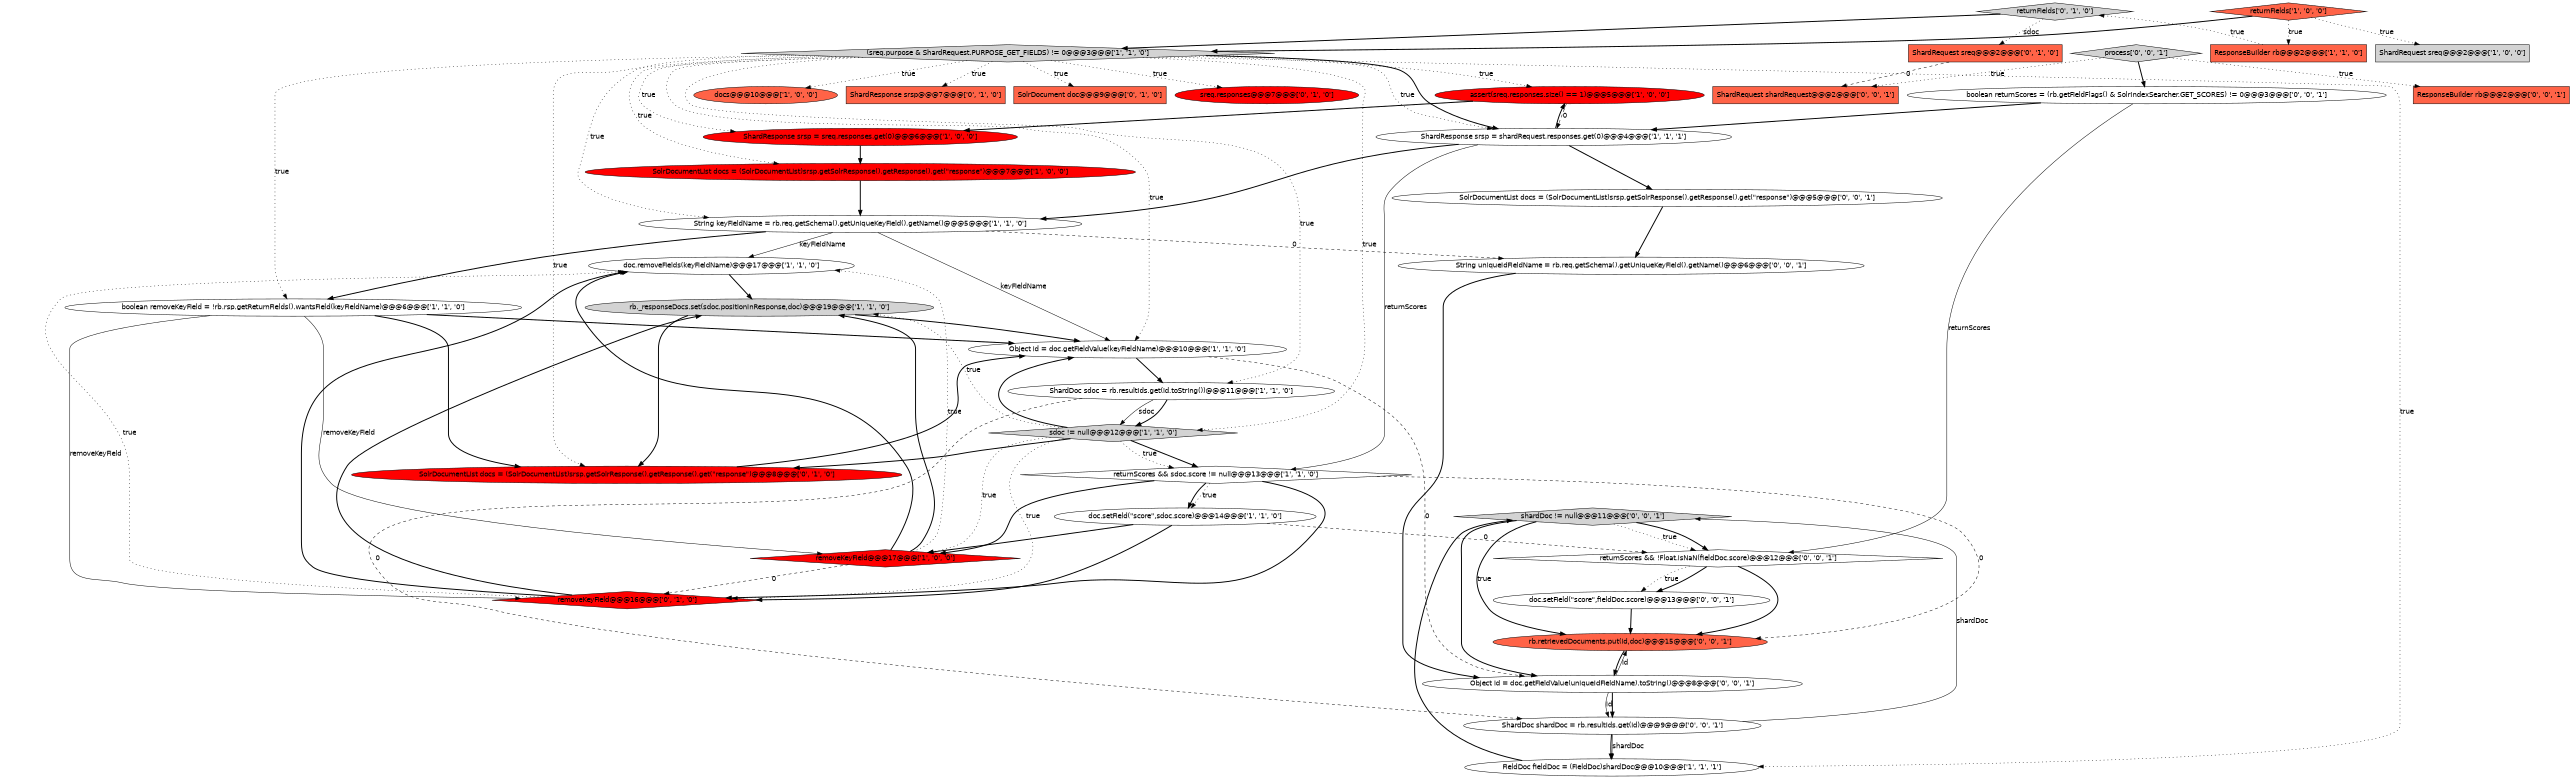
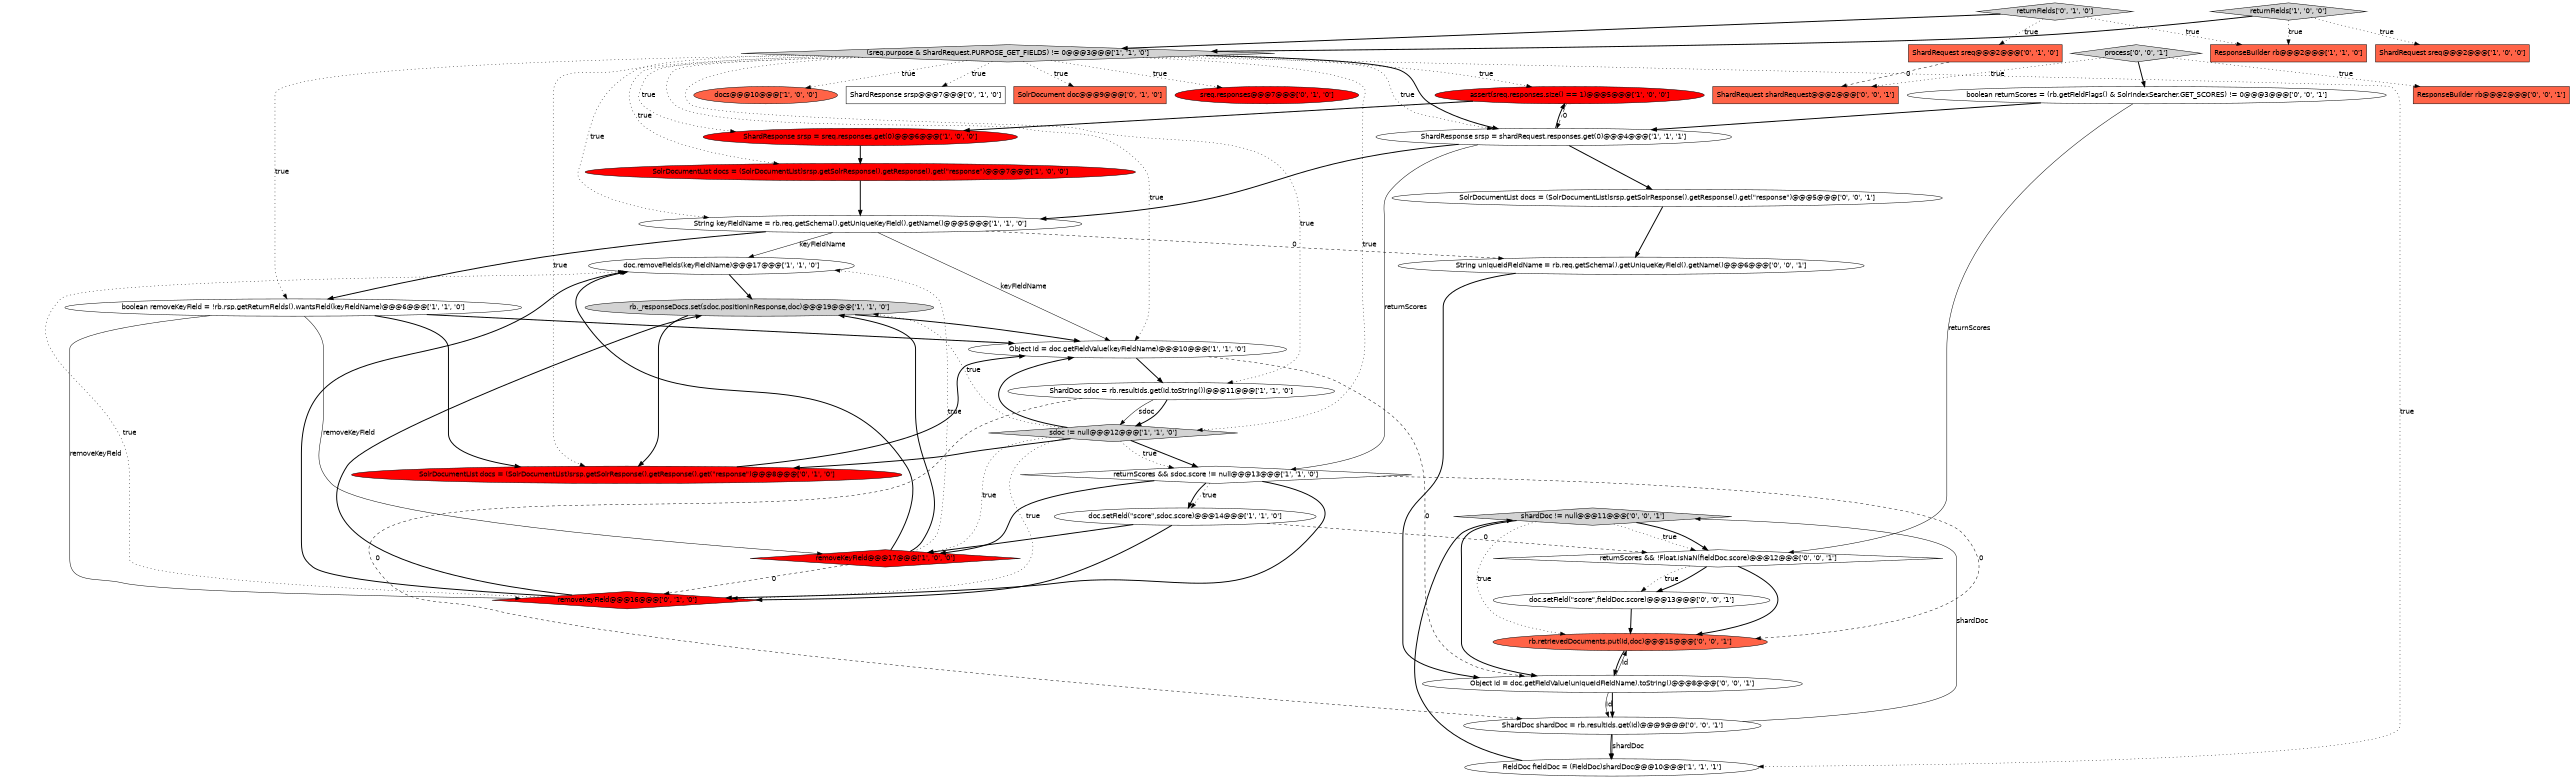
  digraph {
    fontname="DejaVu Sans"
    node [fillcolor=white fontname="DejaVu Sans" shape=ellipse style=filled]
    edge [fontname="DejaVu Sans" style=bold]
    n1 [fillcolor=lightgray label="shardDoc != null@@@11@@@['0', '0', '1']" shape=diamond]
    n2 [label="returnScores && !Float.isNaN(fieldDoc.score)@@@12@@@['0', '0', '1']" shape=diamond]
    n3 [label="Object id = doc.getFieldValue(uniqueIdFieldName).toString()@@@8@@@['0', '0', '1']"]
    n4 [fillcolor=tomato label="rb.retrievedDocuments.put(id,doc)@@@15@@@['0', '0', '1']"]
    n5 [label="doc.setField(\"score\",fieldDoc.score)@@@13@@@['0', '0', '1']"]
    n6 [label="ShardDoc shardDoc = rb.resultIds.get(id)@@@9@@@['0', '0', '1']"]
    n7 [fillcolor=tomato label="ResponseBuilder rb@@@2@@@['0', '0', '1']" shape=box]
-   n8 [fillcolor=lightgray label="ShardRequest sreq@@@2@@@['1', '0', '0']" shape=box]
+   n8 [fillcolor=tomato label="ShardRequest sreq@@@2@@@['1', '0', '0']" shape=box]
    n9 [fillcolor=red label="assert(sreq.responses.size() == 1)@@@5@@@['1', '0', '0']"]
    n10 [fillcolor=red label="ShardResponse srsp = sreq.responses.get(0)@@@6@@@['1', '0', '0']"]
    n11 [label="ShardResponse srsp = shardRequest.responses.get(0)@@@4@@@['1', '1', '1']"]
    n12 [fillcolor=red label="SolrDocumentList docs = (SolrDocumentList)srsp.getSolrResponse().getResponse().get(\"response\")@@@7@@@['1', '0', '0']"]
    n13 [label="String keyFieldName = rb.req.getSchema().getUniqueKeyField().getName()@@@5@@@['1', '1', '0']"]
    n14 [label="returnScores && sdoc.score != null@@@13@@@['1', '1', '0']" shape=diamond]
    n15 [label="SolrDocumentList docs = (SolrDocumentList)srsp.getSolrResponse().getResponse().get(\"response\")@@@5@@@['0', '0', '1']"]
    n16 [label="doc.removeFields(keyFieldName)@@@17@@@['1', '1', '0']"]
    n17 [label="String uniqueIdFieldName = rb.req.getSchema().getUniqueKeyField().getName()@@@6@@@['0', '0', '1']"]
    n18 [label="Object id = doc.getFieldValue(keyFieldName)@@@10@@@['1', '1', '0']"]
    n19 [label="boolean removeKeyField = !rb.rsp.getReturnFields().wantsField(keyFieldName)@@@6@@@['1', '1', '0']"]
    n20 [fillcolor=lightgray label="rb._responseDocs.set(sdoc.positionInResponse,doc)@@@19@@@['1', '1', '0']"]
    n21 [label="ShardDoc sdoc = rb.resultIds.get(id.toString())@@@11@@@['1', '1', '0']"]
    n22 [fillcolor=red label="SolrDocumentList docs = (SolrDocumentList)srsp.getSolrResponse().getResponse().get(\"response\")@@@8@@@['0', '1', '0']"]
    n23 [fillcolor=red label="removeKeyField@@@17@@@['1', '0', '0']" shape=diamond]
    n24 [fillcolor=red label="removeKeyField@@@16@@@['0', '1', '0']" shape=diamond]
    n25 [fillcolor=tomato label="docs@@@10@@@['1', '0', '0']"]
    n26 [fillcolor=lightgray label="sdoc != null@@@12@@@['1', '1', '0']" shape=diamond]
    n27 [label="FieldDoc fieldDoc = (FieldDoc)shardDoc@@@10@@@['1', '1', '1']"]
-   n28 [fillcolor=tomato label="ShardResponse srsp@@@7@@@['0', '1', '0']" shape=box]
+   n28 [label="ShardResponse srsp@@@7@@@['0', '1', '0']" shape=box]
    n29 [fillcolor=lightgray label="returnFields['0', '1', '0']" shape=diamond]
    n30 [fillcolor=tomato label="ShardRequest sreq@@@2@@@['0', '1', '0']" shape=box]
    n31 [fillcolor=lightgray label="(sreq.purpose & ShardRequest.PURPOSE_GET_FIELDS) != 0@@@3@@@['1', '1', '0']" shape=diamond]
    n32 [fillcolor=tomato label="ResponseBuilder rb@@@2@@@['1', '1', '0']" shape=box]
    n33 [fillcolor=tomato label="ShardRequest shardRequest@@@2@@@['0', '0', '1']" shape=box]
    n34 [fillcolor=tomato label="SolrDocument doc@@@9@@@['0', '1', '0']" shape=box]
    n35 [fillcolor=red label="sreq.responses@@@7@@@['0', '1', '0']"]
    n36 [label="boolean returnScores = (rb.getFieldFlags() & SolrIndexSearcher.GET_SCORES) != 0@@@3@@@['0', '0', '1']"]
    n37 [label="doc.setField(\"score\",sdoc.score)@@@14@@@['1', '1', '0']"]
    n38 [fillcolor=lightgray label="process['0', '0', '1']" shape=diamond]
-   n39 [fillcolor=tomato label="returnFields['1', '0', '0']" shape=diamond]
+   n39 [fillcolor=lightgray label="returnFields['1', '0', '0']" shape=diamond]
    n1 -> n2 [label=true style=dotted]
    n1 -> n2
    n1 -> n3
-   n1 -> n4 [label=true]
+   n1 -> n4 [label=true style=dotted]
    n2 -> n4
    n2 -> n5 [label=true style=dotted]
    n2 -> n5
    n3 -> n4 [label=id style=solid]
    n3 -> n6 [label=id style=solid]
    n3 -> n6
    n4 -> n3
    n5 -> n4
    n6 -> n1 [label=shardDoc style=solid]
    n6 -> n27
    n6 -> n27 [label=shardDoc style=solid]
    n9 -> n10
    n9 -> n11 [label=0 style=dashed]
    n10 -> n12
    n11 -> n9
    n11 -> n13
    n11 -> n14 [label=returnScores style=solid]
    n11 -> n15
    n12 -> n13
    n13 -> n16 [label=keyFieldName style=solid]
    n13 -> n17 [label=0 style=dashed]
    n13 -> n18 [label=keyFieldName style=solid]
    n13 -> n19
    n14 -> n4 [label=0 style=dashed]
    n14 -> n23
    n14 -> n24
    n14 -> n37 [label=true style=dotted]
    n14 -> n37
    n15 -> n17
    n16 -> n20
    n17 -> n3
    n18 -> n3 [label=0 style=dashed]
    n18 -> n21
    n19 -> n18
    n19 -> n22
    n19 -> n23 [label=removeKeyField style=solid]
    n19 -> n24 [label=removeKeyField style=solid]
    n20 -> n18
    n20 -> n22
    n21 -> n6 [label=0 style=dashed]
    n21 -> n26 [label=sdoc style=solid]
    n21 -> n26
    n22 -> n18
    n23 -> n16
    n23 -> n16 [label=true style=dotted]
    n23 -> n20
    n23 -> n24 [label=0 style=dashed]
    n24 -> n16 [label=true style=dotted]
    n24 -> n16
    n24 -> n20
    n26 -> n14
    n26 -> n14 [label=true style=dotted]
    n26 -> n18
    n26 -> n20 [label=true style=dotted]
    n26 -> n22
    n26 -> n23 [label=true style=dotted]
    n26 -> n24 [label=true style=dotted]
    n27 -> n1
-   n29 -> n30 [label=sdoc style=dotted]
+   n29 -> n30 [label=true style=dotted]
    n29 -> n31
-   n32 -> n29 [label=true style=dotted]
+   n29 -> n32 [label=true style=dotted]
    n30 -> n33 [label=0 style=dashed]
    n31 -> n9 [label=true style=dotted]
    n31 -> n10 [label=true style=dotted]
    n31 -> n11
    n31 -> n11 [label=true style=dotted]
    n31 -> n12 [label=true style=dotted]
    n31 -> n13 [label=true style=dotted]
    n31 -> n18 [label=true style=dotted]
    n31 -> n19 [label=true style=dotted]
    n31 -> n21 [label=true style=dotted]
    n31 -> n22 [label=true style=dotted]
    n31 -> n25 [label=true style=dotted]
    n31 -> n26 [label=true style=dotted]
    n31 -> n27 [label=true style=dotted]
    n31 -> n28 [label=true style=dotted]
    n31 -> n34 [label=true style=dotted]
    n31 -> n35 [label=true style=dotted]
    n36 -> n2 [label=returnScores style=solid]
    n36 -> n11
    n37 -> n2 [label=0 style=dashed]
    n37 -> n23
    n37 -> n24
    n38 -> n7 [label=true style=dotted]
    n38 -> n33 [label=true style=dotted]
    n38 -> n36
    n39 -> n8 [label=true style=dotted]
    n39 -> n31
    n39 -> n32 [label=true style=dotted]
  }
